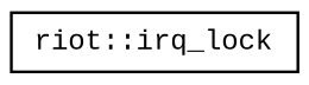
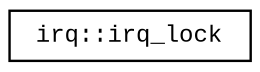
  digraph {
    rankdir=TB
    fontname="Liberation Mono"
-   n1 [color=black fillcolor=white fontname="Liberation Mono" fontsize=10 height=0.2 label="riot::irq_lock" shape=record style=filled width=0.4]
+   n1 [color=black fillcolor=white fontname="Liberation Mono" fontsize=10 height=0.2 label="irq::irq_lock" shape=record style=filled width=0.4]
  }
